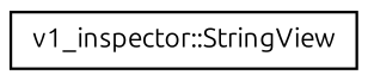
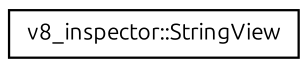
  digraph {
    rankdir=LR
    fontname=Ubuntu
-   n1 [color=black fillcolor=white fontname=Ubuntu fontsize=10 height=0.2 label="v1_inspector::StringView" shape=record style=filled width=0.4]
+   n1 [color=black fillcolor=white fontname=Ubuntu fontsize=10 height=0.2 label="v8_inspector::StringView" shape=record style=filled width=0.4]
  }
